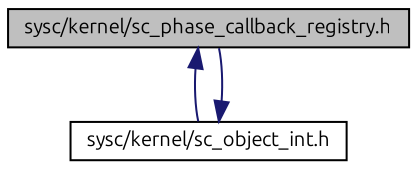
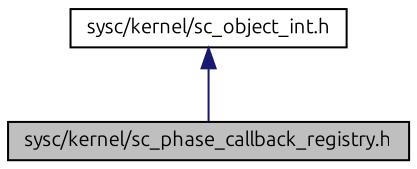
  digraph {
    fontname=Ubuntu
    node [color=black fontname=Ubuntu fontsize=10 shape=record style=filled]
    edge [color=midnightblue dir=back fontname=Ubuntu fontsize=10 labelfontname=FreeSans labelfontsize=10 style=solid]
    n1 [fillcolor=grey75 fontcolor=black height=0.2 label="sysc/kernel/sc_phase_callback_registry.h" width=0.4]
    n2 [fillcolor=white height=0.2 label="sysc/kernel/sc_object_int.h" width=0.4]
-   n1 -> n2
    n2 -> n1
  }
